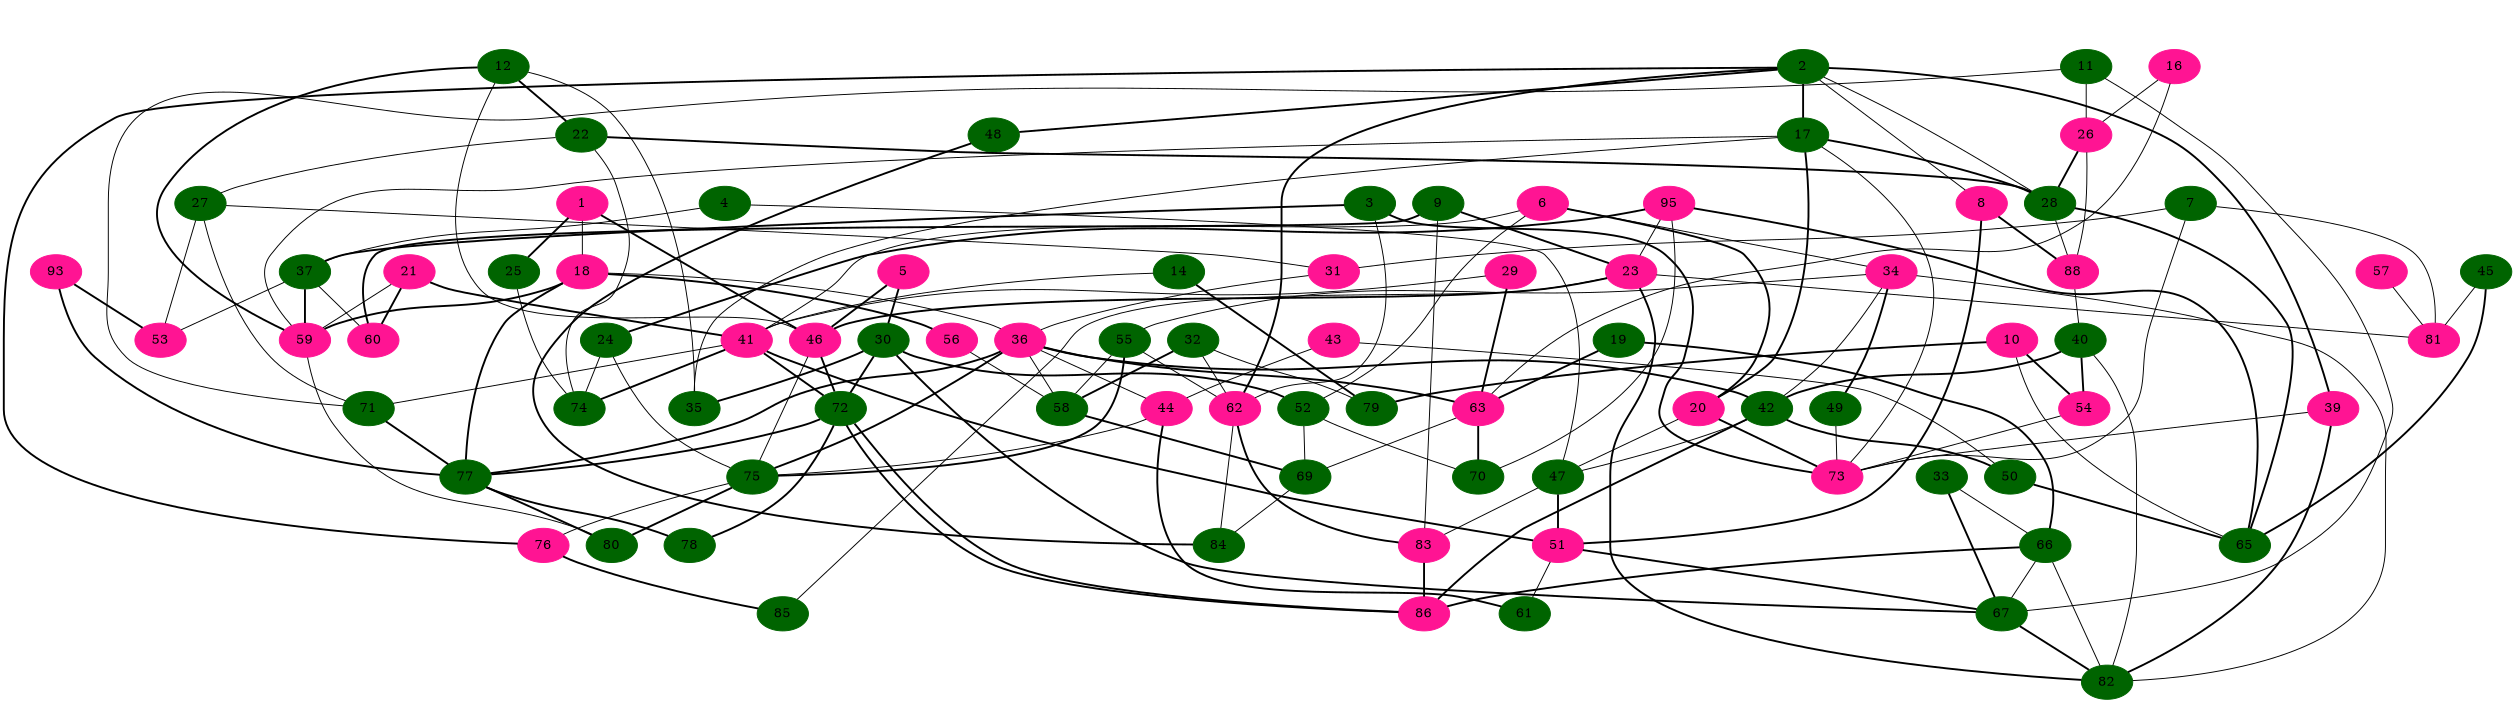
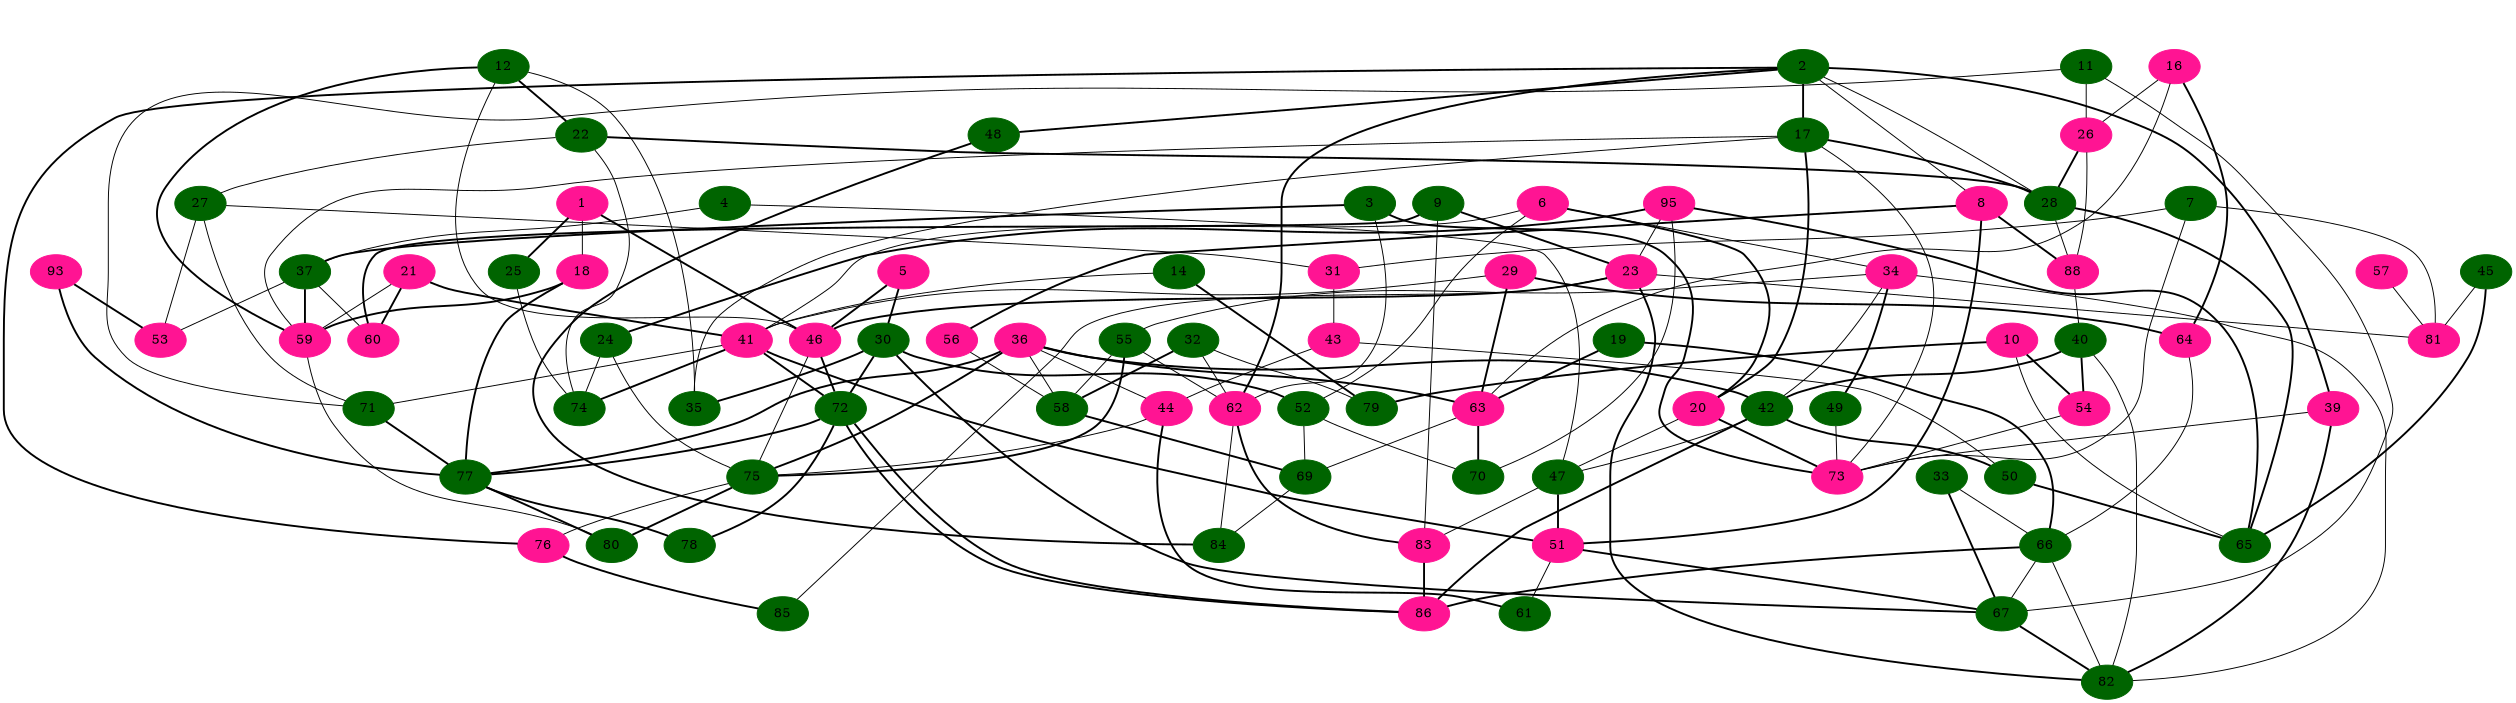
  graph {
    node [color=darkgreen style=filled]
    edge [style=bold]
    1 [color=deeppink]
    18 [color=deeppink]
    25
    46 [color=deeppink]
    59 [color=deeppink]
    77
    36 [color=deeppink]
    56 [color=deeppink]
    74
    75
    72
    57 [color=deeppink]
    81 [color=deeppink]
    8 [color=deeppink]
    2
    17
    28
    39 [color=deeppink]
    48
    62 [color=deeppink]
    76 [color=deeppink]
    n22 [color=deeppink label=88]
    51 [color=deeppink]
    73 [color=deeppink]
    20 [color=deeppink]
    35
    65
    82
    84
    83 [color=deeppink]
    85
    3
    37
    60 [color=deeppink]
    53 [color=deeppink]
    4
    47
    5 [color=deeppink]
    30
    52
    67
    6 [color=deeppink]
    34 [color=deeppink]
    41 [color=deeppink]
    42
    49
    55
    71
    70
    69
    7
    31 [color=deeppink]
    40
    61
    23 [color=deeppink]
    9
    86 [color=deeppink]
    10 [color=deeppink]
    54 [color=deeppink]
    79
    26 [color=deeppink]
    11
    12
    22
    27
    80
    n67 [color=deeppink label=93]
    78
    14
    n70 [color=deeppink label=95]
    24
    16 [color=deeppink]
    63 [color=deeppink]
+   64 [color=deeppink]
    66
    58
    44 [color=deeppink]
    19
    21 [color=deeppink]
    29 [color=deeppink]
    32
    33
    50
    43 [color=deeppink]
    45
    1 -- 18 [style=solid]
    1 -- 25
    1 -- 46
    18 -- 59
    18 -- 77
-   18 -- 36 [style=solid]
-   18 -- 56
+   8 -- 56
    25 -- 74 [style=solid]
    46 -- 75 [style=solid]
    46 -- 72
    59 -- 80 [style=solid]
    77 -- 80
    77 -- 78
    36 -- 77
    36 -- 75
    36 -- 42
    36 -- 63
    36 -- 58 [style=solid]
    36 -- 44 [style=solid]
    56 -- 58 [style=solid]
    75 -- 76 [style=solid]
    75 -- 80
    72 -- 77
    72 -- 86
    72 -- 86
    72 -- 78
    57 -- 81 [style=solid]
    8 -- n22
    8 -- 51
    2 -- 8 [style=solid]
    2 -- 17
    2 -- 28 [style=solid]
    2 -- 39
    2 -- 48
    2 -- 62
    2 -- 76
    17 -- 59 [style=solid]
    17 -- 28
    17 -- 73 [style=solid]
    17 -- 20
    17 -- 35 [style=solid]
    28 -- n22 [style=solid]
    28 -- 65
    39 -- 73 [style=solid]
    39 -- 82
    48 -- 84
    62 -- 84 [style=solid]
    62 -- 83
    76 -- 85
    n22 -- 40 [style=solid]
    51 -- 67
    51 -- 61 [style=solid]
    20 -- 73
    20 -- 47 [style=solid]
    83 -- 86
    3 -- 62 [style=solid]
    3 -- 73
    3 -- 37
    37 -- 59
    37 -- 60 [style=solid]
    37 -- 53 [style=solid]
    4 -- 37 [style=solid]
    4 -- 47 [style=solid]
    47 -- 51
    47 -- 83 [style=solid]
    5 -- 46
    5 -- 30
    30 -- 72
    30 -- 35
    30 -- 52
    30 -- 67
    52 -- 70 [style=solid]
    52 -- 69 [style=solid]
    67 -- 82
    6 -- 20
    6 -- 52 [style=solid]
    6 -- 34 [style=solid]
    6 -- 41 [style=solid]
    34 -- 82 [style=solid]
    34 -- 42 [style=solid]
    34 -- 49
    34 -- 55 [style=solid]
    41 -- 74
    41 -- 72
    41 -- 51
    41 -- 71 [style=solid]
    42 -- 47 [style=solid]
    42 -- 86
    42 -- 50
    49 -- 73 [style=solid]
    55 -- 75
    55 -- 62 [style=solid]
    55 -- 58 [style=solid]
    71 -- 77
    69 -- 84 [style=solid]
    7 -- 81 [style=solid]
    7 -- 73 [style=solid]
    7 -- 31 [style=solid]
-   31 -- 36 [style=solid]
+   31 -- 43 [style=solid]
    40 -- 82 [style=solid]
    40 -- 42
    40 -- 54
    23 -- 46
    23 -- 81 [style=solid]
    23 -- 82
    23 -- 85 [style=solid]
    9 -- 83 [style=solid]
    9 -- 60
    9 -- 23
    10 -- 65 [style=solid]
    10 -- 54
    10 -- 79
    54 -- 73 [style=solid]
    26 -- 28
    26 -- n22 [style=solid]
    11 -- 67 [style=solid]
    11 -- 71 [style=solid]
    11 -- 26 [style=solid]
    12 -- 46 [style=solid]
    12 -- 59
    12 -- 35 [style=solid]
    12 -- 22
    22 -- 74 [style=solid]
    22 -- 28
    22 -- 27 [style=solid]
    27 -- 53 [style=solid]
    27 -- 71 [style=solid]
    27 -- 31 [style=solid]
    n67 -- 77
    n67 -- 53
    14 -- 41 [style=solid]
    14 -- 79
    n70 -- 65
    n70 -- 70 [style=solid]
    n70 -- 23 [style=solid]
    n70 -- 24
    24 -- 74 [style=solid]
    24 -- 75 [style=solid]
    16 -- 26 [style=solid]
    16 -- 63 [style=solid]
+   16 -- 64
    63 -- 70
    63 -- 69 [style=solid]
+   64 -- 66 [style=solid]
    66 -- 82 [style=solid]
    66 -- 67 [style=solid]
    66 -- 86
    58 -- 69
    44 -- 75 [style=solid]
    44 -- 61
    19 -- 63
    19 -- 66
    21 -- 59 [style=solid]
    21 -- 60
    21 -- 41
    29 -- 41 [style=solid]
    29 -- 63
+   29 -- 64
    32 -- 62 [style=solid]
    32 -- 79 [style=solid]
    32 -- 58
    33 -- 67
    33 -- 66 [style=solid]
    50 -- 65
    43 -- 44 [style=solid]
    43 -- 50 [style=solid]
    45 -- 81 [style=solid]
    45 -- 65
  }
